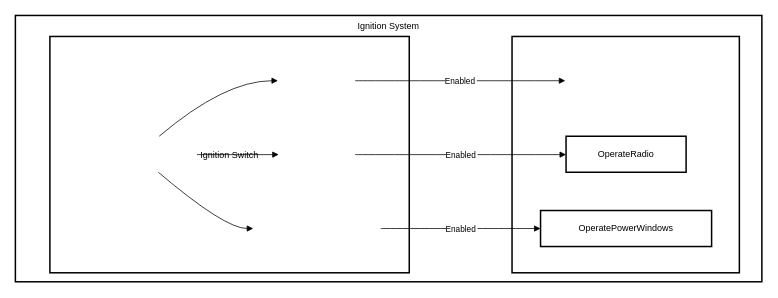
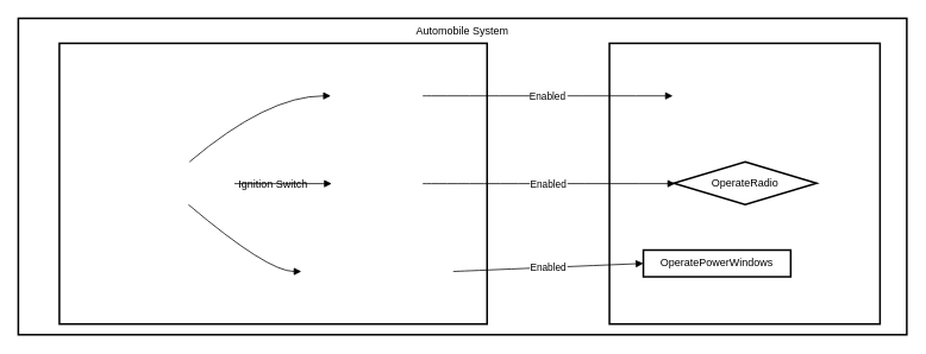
  <mxCell id="0" />
  <mxCell id="1" parent="0" />
- <mxCell id="2" value="Ignition System" style="whiteSpace=wrap;strokeWidth=2;verticalAlign=top;" vertex="1" parent="1"><mxGeometry x="20" y="20" width="995" height="355" as="geometry" /></mxCell>
+ <mxCell id="2" value="Automobile System" style="whiteSpace=wrap;strokeWidth=2;verticalAlign=top;" vertex="1" parent="1"><mxGeometry x="20" y="20" width="995" height="355" as="geometry" /></mxCell>
  <mxCell id="3" value="OperateLights" style="whiteSpace=wrap;strokeWidth=2;" vertex="1" parent="2"><mxGeometry x="733" y="63" width="161" height="48" as="geometry" /></mxCell>
  <mxCell id="4" value="Enabled Components" style="whiteSpace=wrap;strokeWidth=2;" vertex="1" parent="2"><mxGeometry x="662" y="28" width="303" height="315" as="geometry" /></mxCell>
  <mxCell id="5" value="IgnitionSwitch" style="whiteSpace=wrap;strokeWidth=2;" vertex="1" parent="2"><mxGeometry x="83" y="161" width="159" height="48" as="geometry" /></mxCell>
  <mxCell id="6" value="Lights" style="whiteSpace=wrap;strokeWidth=2;" vertex="1" parent="2"><mxGeometry x="350" y="63" width="103" height="48" as="geometry" /></mxCell>
  <mxCell id="7" value="Radio" style="whiteSpace=wrap;strokeWidth=2;" vertex="1" parent="2"><mxGeometry x="351" y="161" width="102" height="48" as="geometry" /></mxCell>
  <mxCell id="8" value="PowerWindows" style="whiteSpace=wrap;strokeWidth=2;" vertex="1" parent="2"><mxGeometry x="317" y="260" width="170" height="48" as="geometry" /></mxCell>
- <mxCell id="9" value="OperateRadio" style="whiteSpace=wrap;strokeWidth=2;" vertex="1" parent="2"><mxGeometry x="734" y="161" width="160" height="48" as="geometry" /></mxCell>
- <mxCell id="10" value="OperatePowerWindows" style="whiteSpace=wrap;strokeWidth=2;" vertex="1" parent="2"><mxGeometry x="700" y="260" width="228" height="48" as="geometry" /></mxCell>
+ <mxCell id="9" value="OperateRadio" style="rhombus;whiteSpace=wrap;strokeWidth=2;" vertex="1" parent="2"><mxGeometry x="734" y="161" width="160" height="48" as="geometry" /></mxCell>
+ <mxCell id="10" value="OperatePowerWindows" style="whiteSpace=wrap;strokeWidth=2;" vertex="1" parent="2"><mxGeometry x="700" y="260" width="165" height="30" as="geometry" /></mxCell>
  <mxCell id="11" value="Ignition Switch" style="whiteSpace=wrap;strokeWidth=2;" vertex="1" parent="2"><mxGeometry x="46" y="28" width="479" height="315" as="geometry" /></mxCell>
  <mxCell id="12" value="" style="curved=1;startArrow=none;endArrow=block;exitX=0.68;exitY=0.01;entryX=0;entryY=0.5;" edge="1" parent="2" source="5" target="6"><mxGeometry relative="1" as="geometry"><Array as="points"><mxPoint x="279" y="87" /></Array></mxGeometry></mxCell>
  <mxCell id="13" value="" style="curved=1;startArrow=none;endArrow=block;exitX=1;exitY=0.51;entryX=0;entryY=0.51;" edge="1" parent="2" source="5" target="7"><mxGeometry relative="1" as="geometry"><Array as="points" /></mxGeometry></mxCell>
  <mxCell id="14" value="" style="curved=1;startArrow=none;endArrow=block;exitX=0.68;exitY=1.01;entryX=0;entryY=0.5;" edge="1" parent="2" source="5" target="8"><mxGeometry relative="1" as="geometry"><Array as="points"><mxPoint x="279" y="284" /></Array></mxGeometry></mxCell>
  <mxCell id="15" value="Enabled" style="curved=1;startArrow=none;endArrow=block;exitX=1;exitY=0.5;entryX=0;entryY=0.5;" edge="1" parent="2" source="6" target="3"><mxGeometry relative="1" as="geometry"><Array as="points" /></mxGeometry></mxCell>
  <mxCell id="16" value="Enabled" style="curved=1;startArrow=none;endArrow=block;exitX=1;exitY=0.51;entryX=0;entryY=0.51;" edge="1" parent="2" source="7" target="9"><mxGeometry relative="1" as="geometry"><Array as="points" /></mxGeometry></mxCell>
  <mxCell id="17" value="Enabled" style="curved=1;startArrow=none;endArrow=block;exitX=1;exitY=0.5;entryX=0;entryY=0.5;" edge="1" parent="2" source="8" target="10"><mxGeometry relative="1" as="geometry"><Array as="points" /></mxGeometry></mxCell>
